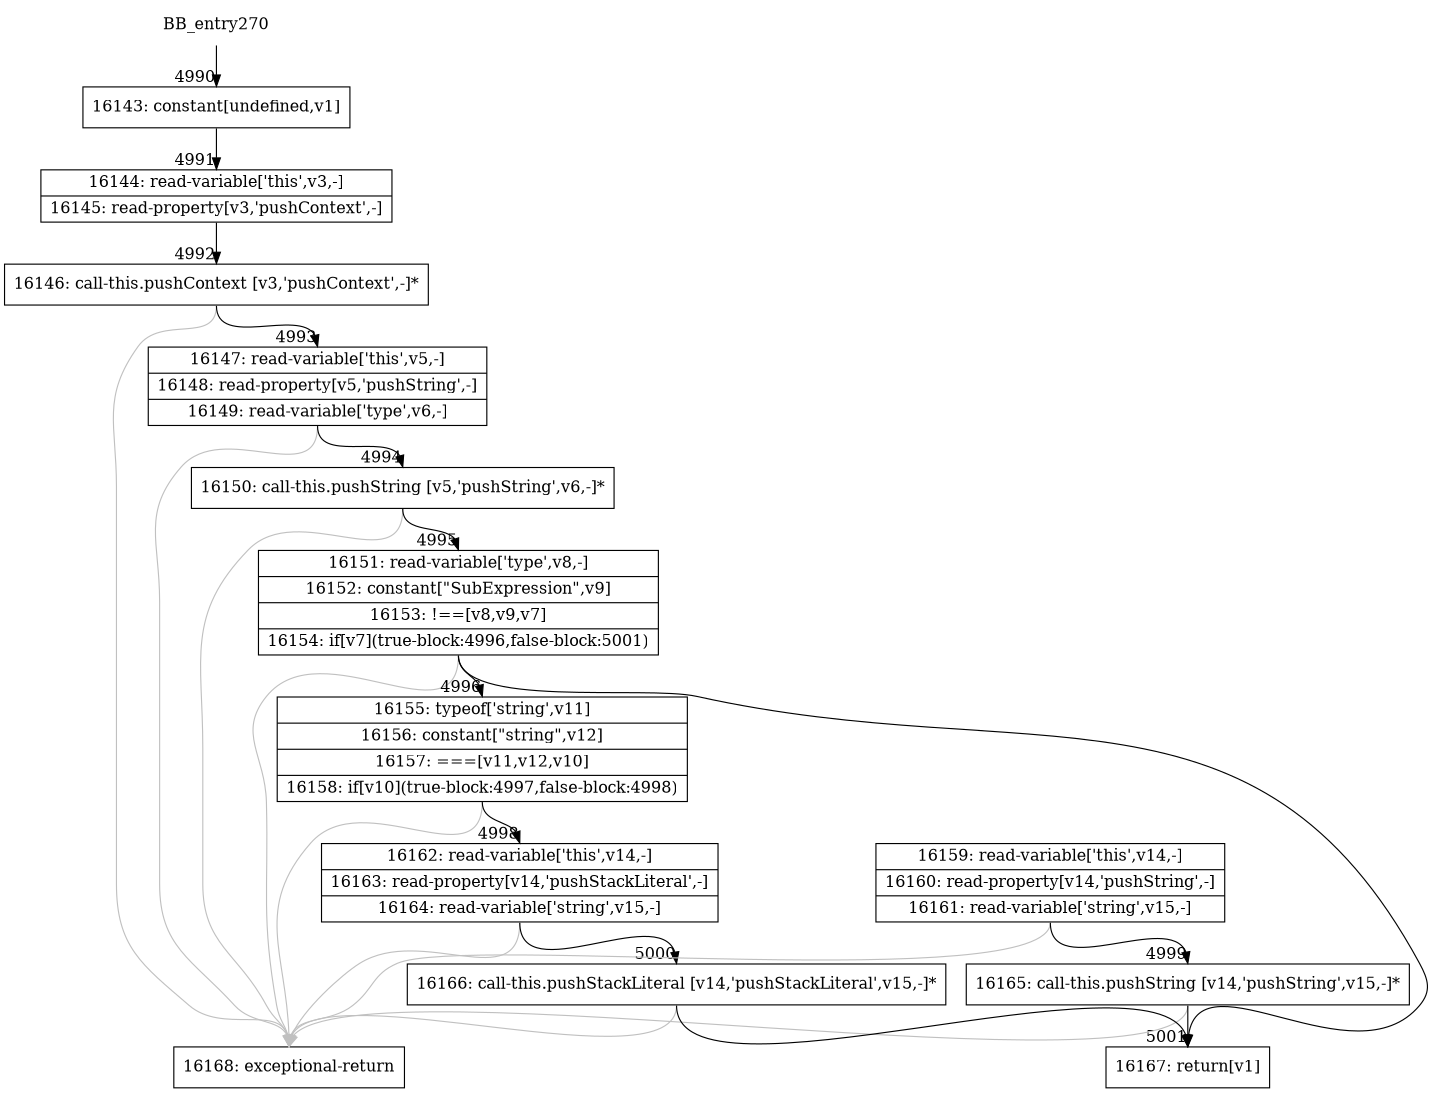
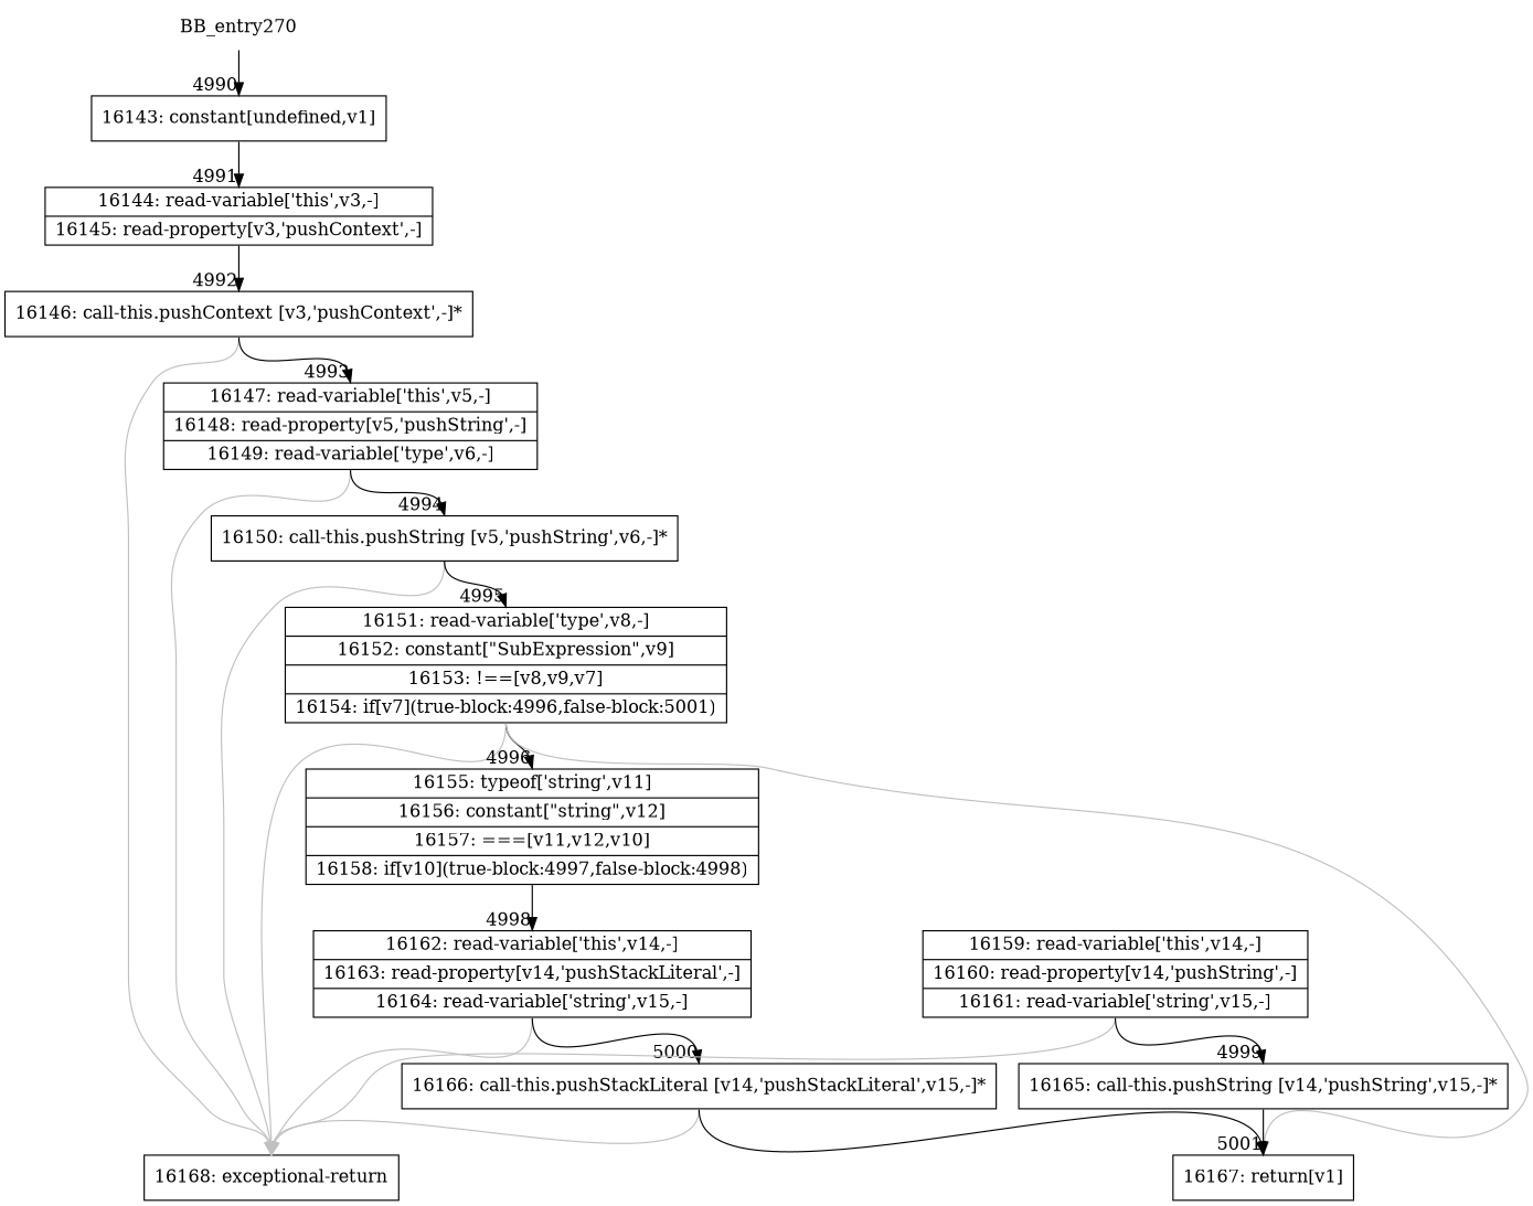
  digraph {
    rankdir=TD
    node [shape=record]
    edge [headport=n tailport=s]
    n1 [label=BB_entry270 shape=none]
    n2 [label="{16143: constant[undefined,v1]}"]
    n3 [label="{16144: read-variable['this',v3,-]|16145: read-property[v3,'pushContext',-]}"]
    n4 [label="{16146: call-this.pushContext [v3,'pushContext',-]*}"]
    n5 [label="{16168: exceptional-return}"]
    n6 [label="{16147: read-variable['this',v5,-]|16148: read-property[v5,'pushString',-]|16149: read-variable['type',v6,-]}"]
    n7 [label="{16150: call-this.pushString [v5,'pushString',v6,-]*}"]
    n8 [label="{16151: read-variable['type',v8,-]|16152: constant[\"SubExpression\",v9]|16153: !==[v8,v9,v7]|16154: if[v7](true-block:4996,false-block:5001)}"]
    n9 [label="{16155: typeof['string',v11]|16156: constant[\"string\",v12]|16157: ===[v11,v12,v10]|16158: if[v10](true-block:4997,false-block:4998)}"]
    n10 [label="{16167: return[v1]}"]
    n11 [label="{16162: read-variable['this',v14,-]|16163: read-property[v14,'pushStackLiteral',-]|16164: read-variable['string',v15,-]}"]
    n12 [label="{16159: read-variable['this',v14,-]|16160: read-property[v14,'pushString',-]|16161: read-variable['string',v15,-]}"]
    n13 [label="{16165: call-this.pushString [v14,'pushString',v15,-]*}"]
    n14 [label="{16166: call-this.pushStackLiteral [v14,'pushStackLiteral',v15,-]*}"]
    n1 -> n2 [headlabel="    4990"]
    n2 -> n3 [headlabel="      4991"]
    n3 -> n4 [headlabel="      4992"]
    n4 -> n5 [color=gray]
    n4 -> n6 [headlabel="      4993"]
    n6 -> n5 [color=gray]
    n6 -> n7 [headlabel="      4994"]
    n7 -> n5 [color=gray]
    n7 -> n8 [headlabel="      4995"]
    n8 -> n5 [color=gray]
    n8 -> n9 [headlabel="      4996"]
-   n8 -> n10 [headlabel="      5001"]
-   n9 -> n5 [color=gray]
+   n8 -> n10 [headlabel="      5001" color=gray]
    n9 -> n11 [headlabel="      4998"]
    n11 -> n5 [color=gray]
    n11 -> n14 [headlabel="      5000"]
    n12 -> n5 [color=gray]
    n12 -> n13 [headlabel="      4999"]
-   n13 -> n5 [color=gray]
    n13 -> n10
    n14 -> n5 [color=gray]
    n14 -> n10
  }
